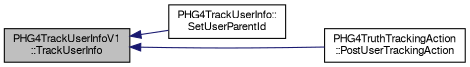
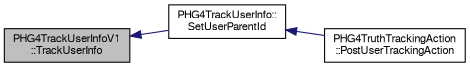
  digraph {
    rankdir=LR
    node [color=black fontname=FreeSans fontsize=10 shape=record]
    edge [color=midnightblue dir=back fontname=FreeSans fontsize=10 labelfontname=FreeSans labelfontsize=10 style=solid]
    n1 [fillcolor=grey75 fontcolor=black height=0.2 label="PHG4TrackUserInfoV1\l::TrackUserInfo" style=filled width=0.4]
    n2 [height=0.2 label="PHG4TrackUserInfo::\lSetUserParentId" width=0.4]
    n3 [height=0.2 label="PHG4TruthTrackingAction\l::PostUserTrackingAction" width=0.4]
    n1 -> n2
-   n1 -> n3
+   n2 -> n3
  }
